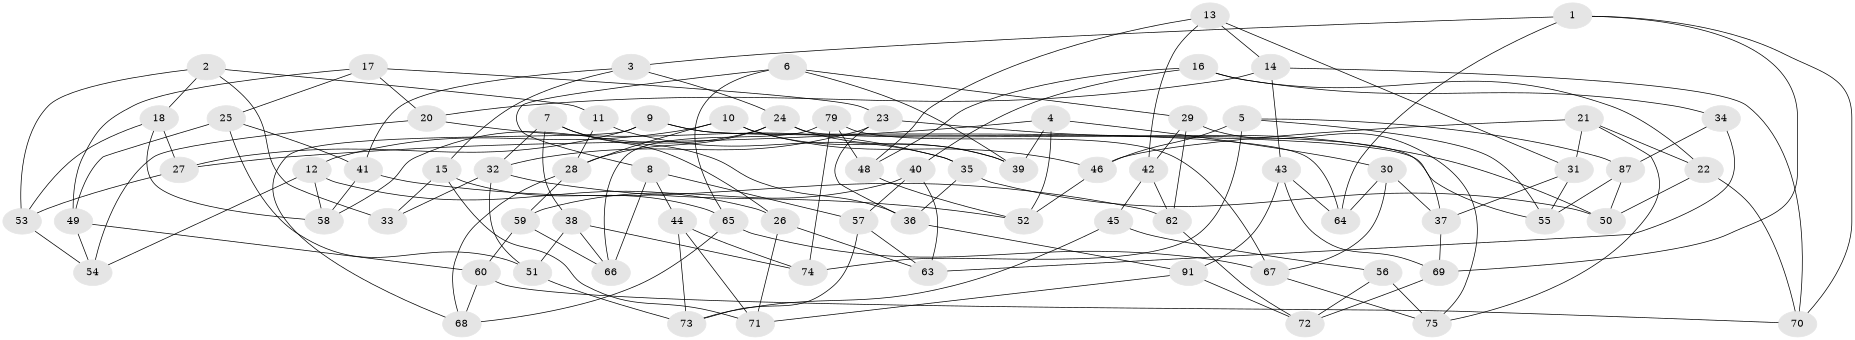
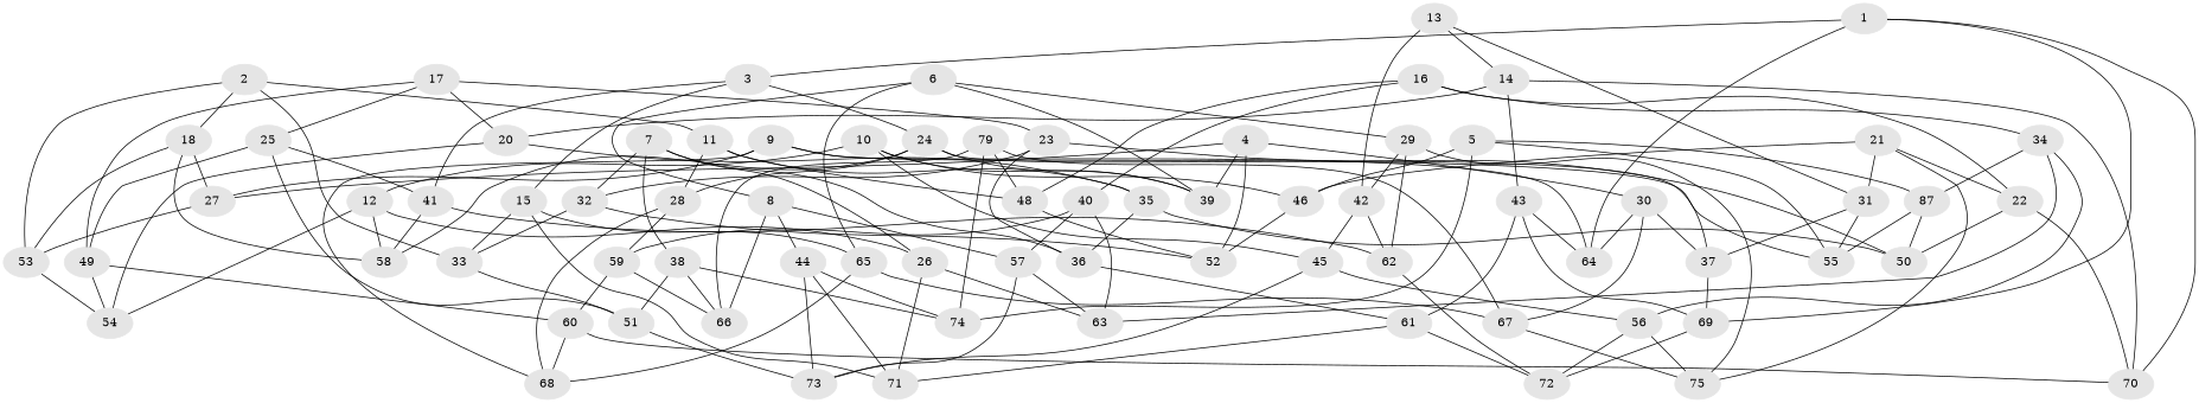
  graph {
    node [color=gray90 style=filled]
    1
    3
    64
    69
    70
    15
    24
    41
    72
    2
    11
    18
    33
    53
    28
    35
    27
    58
    51
    54
    65
    71
    39
    37
    62
    4
    30
    52
    67
    5
    46
    n32 [label=87]
    55
    74
    50
    6
    8
    29
    44
    57
    66
    42
    75
    68
    7
    26
    32
    36
    38
    63
-   61 [label=91]
+   61
    73
    9
    10
    12
    45
    56
    59
    13
    14
    31
    48
    20
    43
    16
    22
    34
    40
    17
    23
    25
    49
    60
    n74 [label=79]
    21
    1 -- 3
    1 -- 64
    1 -- 69
    1 -- 70
    3 -- 15
    3 -- 24
    3 -- 41
    69 -- 72
    15 -- 33
    15 -- 65
    15 -- 71
    24 -- 28
    24 -- 58
    24 -- 39
    24 -- 37
    41 -- 58
    41 -- 62
    2 -- 11
    2 -- 18
    2 -- 33
    2 -- 53
    11 -- 28
    11 -- 35
    18 -- 53
    18 -- 27
    18 -- 58
-   32 -- 51
+   33 -- 51
    53 -- 54
    28 -- 68
    28 -- 59
    35 -- 50
    35 -- 36
    27 -- 53
    51 -- 73
    65 -- 67
    65 -- 68
    37 -- 69
    62 -- 72
    4 -- 27
    4 -- 39
    4 -- 30
    4 -- 52
    30 -- 64
    30 -- 37
    30 -- 67
    67 -- 75
    5 -- 46
    5 -- n32
    5 -- 55
    5 -- 74
    46 -- 52
    n32 -- 55
    n32 -- 50
    6 -- 65
    6 -- 39
    6 -- 8
    6 -- 29
    8 -- 44
    8 -- 57
    8 -- 66
    29 -- 62
    29 -- 42
    29 -- 75
    44 -- 71
    44 -- 74
    44 -- 73
    57 -- 63
    57 -- 73
    42 -- 62
    42 -- 45
    7 -- 26
    7 -- 32
    7 -- 36
    7 -- 38
    26 -- 71
    26 -- 63
    32 -- 33
    32 -- 52
    36 -- 61
    38 -- 51
    38 -- 74
    38 -- 66
    61 -- 72
    61 -- 71
    9 -- 64
    9 -- 27
    9 -- 55
    9 -- 68
    10 -- 39
    10 -- 46
    10 -- 12
-   10 -- 28
+   10 -- 45
    12 -- 58
    12 -- 54
    12 -- 26
    45 -- 73
    45 -- 56
    56 -- 72
    56 -- 75
    59 -- 66
    59 -- 60
    13 -- 42
    13 -- 14
    13 -- 31
-   13 -- 48
+   11 -- 48
    14 -- 70
    14 -- 20
    14 -- 43
    31 -- 37
    31 -- 55
    48 -- 52
    20 -- 35
    20 -- 54
    43 -- 64
    43 -- 69
    43 -- 61
    16 -- 48
    16 -- 22
    16 -- 34
    16 -- 40
    22 -- 70
    22 -- 50
    34 -- n32
    34 -- 63
+   34 -- 56
    40 -- 57
    40 -- 63
    40 -- 59
    17 -- 20
    17 -- 23
    17 -- 25
    17 -- 49
    23 -- 50
    23 -- 32
    23 -- 36
    25 -- 41
    25 -- 51
    25 -- 49
    49 -- 54
    49 -- 60
    60 -- 70
    60 -- 68
    n74 -- 67
    n74 -- 74
    n74 -- 66
    n74 -- 48
    21 -- 46
    21 -- 75
    21 -- 31
    21 -- 22
  }
